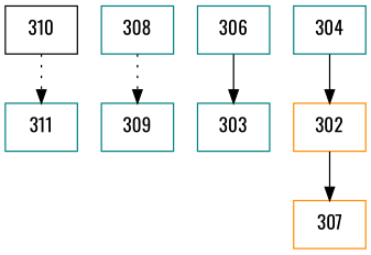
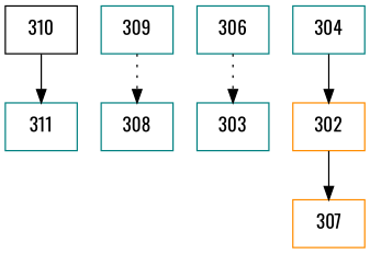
  digraph {
    fontname=Oswald
    node [color=teal fontname=Oswald shape=record]
    edge [fontname=Oswald style=solid]
    n1 [color=black label="{310}"]
    n2 [label="{311}"]
    n3 [label="{309}"]
    n4 [label="{308}"]
    n5 [label="{306}"]
    n6 [label="{303}"]
    n7 [label="{304}"]
    n8 [color=darkorange label="{302}"]
    n9 [color=darkorange label="{307}"]
-   n1 -> n2 [style=dotted]
-   n4 -> n3 [style=dotted]
-   n5 -> n6
+   n1 -> n2
+   n3 -> n4 [style=dotted]
+   n5 -> n6 [style=dotted]
    n7 -> n8
    n8 -> n9
  }
